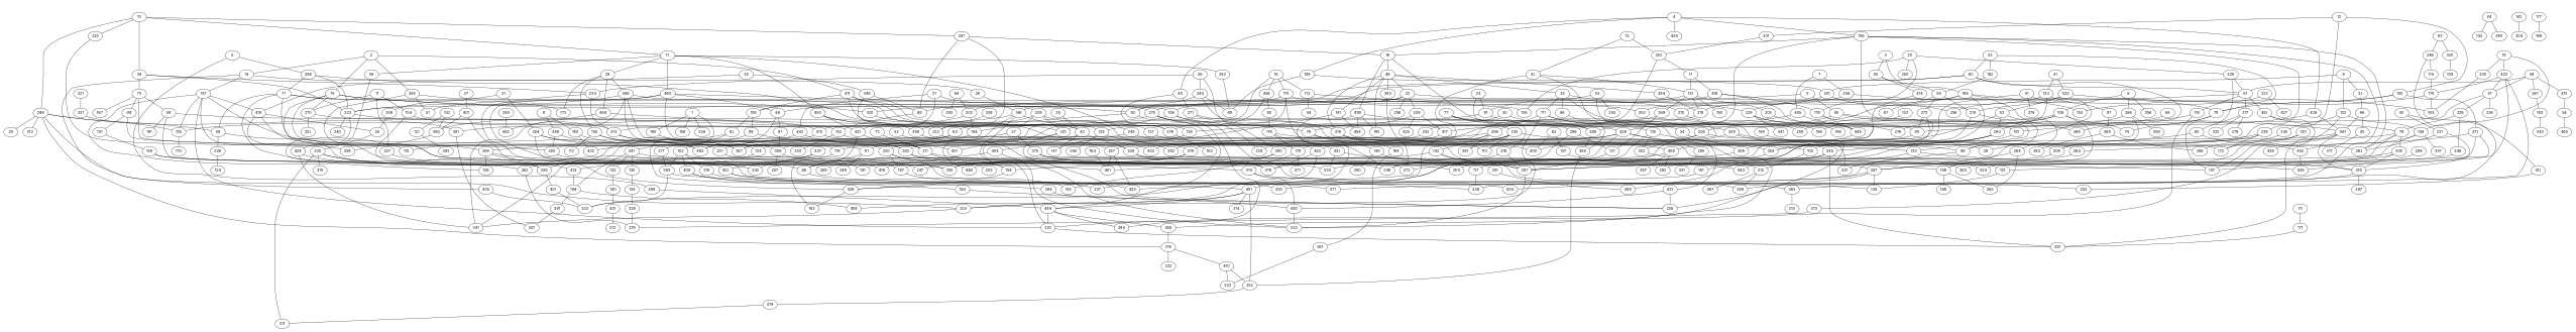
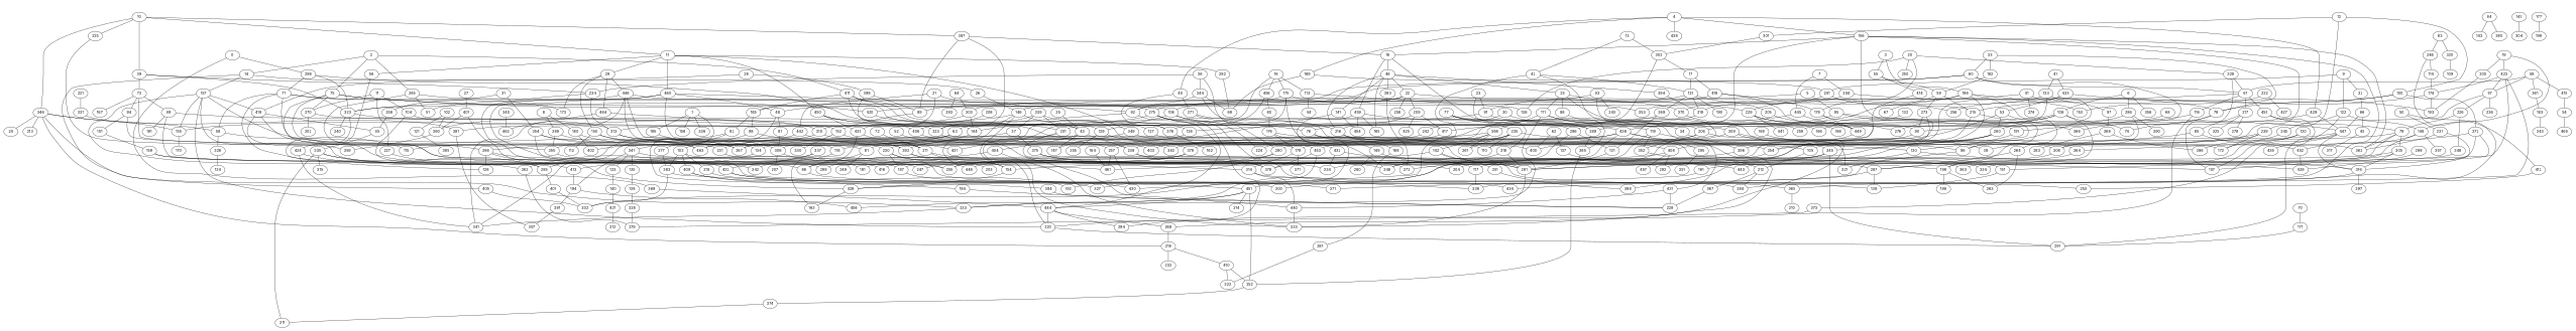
  strict graph {
    fontname=Inter
    node [fontname=Inter]
    edge [fontname=Inter]
    0
    288
    369
    71
    323
    201
    444
    173
    58
    128
    275
    350
    313
    240
    262
    333
    314
    220
    294
    268
    1
    158
    195
    336
    384
    306
    228
    187
    207
    2
    14
    75
    265
    411
    26
    157
    405
    270
    420
    92
    400
    266
    51
    215
    378
    185
    90
    126
    129
    146
    155
    419
    413
    463
    181
    332
    144
    202
    127
    63
    299
    428
    254
    198
    82
    98
    179
    230
    379
    355
    3
    55
    196
    59
    414
    229
    67
    366
    117
    153
    206
    273
    449
    186
    441
    338
    4
    40
    156
    189
    429
    438
    271
    376
    18
    436
    96
    362
    130
    241
    69
    447
    197
    216
    162
    46
    459
    267
    295
    321
    316
    161
    370
    256
    308
    297
    426
    291
    5
    95
    296
    115
    326
    76
    381
    248
    131
    6
    108
    286
    356
    259
    74
    276
    443
    260
    390
    105
    377
    7
    244
    445
    78
    303
    360
    8
    180
    389
    402
    134
    9
    32
    122
    66
    148
    245
    373
    45
    452
    287
    357
    386
    279
    166
    10
    15
    39
    225
    346
    387
    29
    56
    282
    349
    450
    460
    234
    73
    359
    24
    233
    213
    218
    89
    223
    150
    446
    464
    424
    147
    110
    435
    406
    382
    48
    453
    106
    461
    255
    81
    94
    99
    167
    341
    170
    232
    410
    152
    11
    104
    227
    310
    285
    247
    407
    12
    100
    239
    301
    372
    38
    172
    302
    363
    324
    364
    204
    17
    13
    42
    125
    238
    352
    91
    190
    205
    269
    319
    212
    418
    168
    43
    154
    65
    334
    416
    194
    337
    422
    392
    112
    462
    342
    211
    163
    403
    87
    277
    327
    224
    16
    113
    175
    456
    136
    44
    353
    437
    80
    176
    178
    290
    431
    396
    86
    192
    22
    25
    141
    165
    393
    394
    289
    454
    209
    258
    88
    111
    257
    272
    430
    351
    385
    19
    200
    423
    193
    57
    174
    151
    284
    439
    139
    300
    226
    236
    20
    250
    329
    61
    107
    388
    116
    217
    455
    21
    339
    442
    37
    231
    375
    371
    203
    417
    425
    103
    347
    408
    149
    23
    119
    451
    440
    214
    252
    34
    398
    261
    142
    404
    27
    401
    28
    399
    335
    330
    30
    242
    309
    345
    458
    31
    354
    358
    448
    317
    33
    60
    182
    35
    36
    344
    249
    118
    101
    292
    191
    41
    274
    263
    188
    367
    281
    47
    133
    433
    97
    53
    368
    264
    383
    184
    49
    361
    415
    183
    54
    79
    348
    85
    278
    325
    343
    465
    50
    237
    412
    253
    365
    397
    52
    305
    124
    457
    62
    137
    64
    293
    311
    315
    68
    70
    171
    307
    72
    159
    280
    77
    235
    318
    432
    219
    409
    83
    246
    320
    114
    434
    109
    84
    143
    380
    374
    93
    243
    283
    123
    135
    140
    138
    391
    102
    121
    395
    251
    120
    421
    312
    210
    132
    328
    145
    304
    164
    322
    169
    177
    199
    208
    221
    331
    222
    427
    298
    340
    0 -- 288
    0 -- 369
    288 -- 71
    288 -- 323
    288 -- 201
    369 -- 444
    71 -- 173
    71 -- 58
    71 -- 128
    71 -- 275
    71 -- 350
    323 -- 313
    323 -- 240
    323 -- 262
    201 -- 333
    201 -- 314
    444 -- 220
    444 -- 294
    444 -- 268
    58 -- 115
    58 -- 326
    275 -- 294
    275 -- 338
    275 -- 76
    275 -- 381
    350 -- 248
    313 -- 267
    313 -- 211
    262 -- 279
    314 -- 440
    314 -- 253
    220 -- 297
    268 -- 218
    1 -- 158
    1 -- 195
    1 -- 336
    1 -- 384
    195 -- 306
    384 -- 228
    306 -- 187
    306 -- 207
    187 -- 430
    2 -- 14
    2 -- 75
    2 -- 265
    2 -- 411
    14 -- 26
    14 -- 157
    14 -- 405
    75 -- 270
    75 -- 420
    75 -- 92
    75 -- 400
    75 -- 266
    265 -- 51
    265 -- 215
    265 -- 378
    411 -- 185
    411 -- 90
    411 -- 126
    411 -- 129
    26 -- 146
    157 -- 220
    157 -- 155
    157 -- 419
    157 -- 413
    157 -- 463
    157 -- 181
    405 -- 332
    270 -- 144
    270 -- 202
    420 -- 127
    92 -- 444
    92 -- 63
    266 -- 128
    266 -- 299
    266 -- 428
    215 -- 254
    215 -- 198
    185 -- 82
    185 -- 98
    90 -- 179
    126 -- 230
    129 -- 379
    129 -- 355
    146 -- 220
    146 -- 155
    146 -- 43
    146 -- 154
    155 -- 170
    419 -- 65
    419 -- 334
    419 -- 416
    413 -- 194
    144 -- 463
    127 -- 254
    63 -- 266
    63 -- 402
    428 -- 163
    254 -- 204
    198 -- 263
    198 -- 188
    82 -- 285
    82 -- 103
    98 -- 437
    98 -- 347
    179 -- 314
    179 -- 371
    230 -- 187
    230 -- 284
    230 -- 448
    379 -- 181
    379 -- 416
    3 -- 55
    3 -- 196
    55 -- 59
    55 -- 414
    196 -- 229
    196 -- 67
    196 -- 366
    196 -- 117
    196 -- 153
    59 -- 215
    59 -- 206
    59 -- 273
    414 -- 463
    229 -- 449
    229 -- 186
    229 -- 441
    117 -- 338
    206 -- 321
    206 -- 110
    206 -- 81
    273 -- 90
    273 -- 408
    449 -- 388
    4 -- 40
    4 -- 156
    4 -- 189
    4 -- 429
    4 -- 438
    40 -- 271
    40 -- 376
    156 -- 338
    156 -- 18
    156 -- 436
    156 -- 96
    156 -- 362
    156 -- 130
    189 -- 241
    189 -- 69
    429 -- 447
    429 -- 197
    271 -- 362
    271 -- 216
    376 -- 162
    18 -- 436
    18 -- 46
    18 -- 459
    436 -- 333
    436 -- 187
    436 -- 379
    436 -- 267
    436 -- 295
    96 -- 321
    130 -- 316
    130 -- 161
    241 -- 370
    241 -- 256
    447 -- 316
    447 -- 308
    447 -- 297
    447 -- 426
    197 -- 291
    216 -- 105
    216 -- 168
    46 -- 216
    46 -- 22
    46 -- 25
    46 -- 141
    46 -- 165
    46 -- 393
    46 -- 394
    459 -- 332
    459 -- 165
    459 -- 289
    459 -- 454
    295 -- 351
    316 -- 365
    316 -- 397
    161 -- 428
    370 -- 166
    308 -- 377
    291 -- 333
    5 -- 275
    5 -- 95
    95 -- 447
    95 -- 197
    95 -- 296
    296 -- 248
    296 -- 131
    326 -- 124
    76 -- 408
    76 -- 149
    381 -- 307
    131 -- 291
    6 -- 108
    6 -- 286
    6 -- 356
    108 -- 126
    108 -- 259
    108 -- 74
    108 -- 276
    108 -- 443
    286 -- 308
    286 -- 260
    286 -- 390
    260 -- 400
    260 -- 291
    260 -- 105
    105 -- 212
    7 -- 244
    7 -- 445
    244 -- 78
    244 -- 303
    445 -- 306
    445 -- 276
    78 -- 366
    78 -- 74
    303 -- 144
    303 -- 360
    360 -- 359
    8 -- 180
    8 -- 389
    180 -- 402
    180 -- 134
    389 -- 350
    389 -- 267
    134 -- 413
    9 -- 241
    9 -- 32
    9 -- 122
    32 -- 66
    122 -- 148
    122 -- 245
    122 -- 373
    66 -- 447
    66 -- 45
    148 -- 452
    148 -- 287
    148 -- 357
    245 -- 386
    373 -- 279
    45 -- 317
    452 -- 439
    287 -- 139
    287 -- 300
    10 -- 15
    10 -- 39
    10 -- 225
    10 -- 346
    10 -- 387
    15 -- 29
    15 -- 56
    15 -- 282
    15 -- 349
    15 -- 450
    15 -- 460
    39 -- 323
    39 -- 234
    39 -- 73
    225 -- 359
    346 -- 58
    346 -- 155
    346 -- 24
    346 -- 233
    346 -- 213
    346 -- 218
    387 -- 18
    387 -- 89
    387 -- 223
    29 -- 173
    29 -- 150
    29 -- 446
    29 -- 464
    56 -- 424
    282 -- 69
    349 -- 147
    349 -- 110
    450 -- 435
    450 -- 406
    450 -- 382
    460 -- 51
    460 -- 48
    460 -- 453
    460 -- 106
    460 -- 461
    234 -- 313
    234 -- 255
    73 -- 81
    73 -- 94
    73 -- 99
    73 -- 167
    233 -- 341
    218 -- 232
    218 -- 410
    89 -- 152
    223 -- 228
    150 -- 463
    150 -- 392
    150 -- 112
    446 -- 323
    446 -- 376
    446 -- 341
    446 -- 172
    446 -- 238
    464 -- 152
    464 -- 462
    424 -- 341
    424 -- 342
    435 -- 211
    435 -- 163
    406 -- 403
    48 -- 87
    48 -- 277
    453 -- 378
    453 -- 327
    106 -- 144
    106 -- 296
    106 -- 224
    81 -- 86
    81 -- 249
    94 -- 118
    94 -- 101
    99 -- 223
    99 -- 292
    99 -- 191
    410 -- 252
    410 -- 322
    152 -- 308
    152 -- 330
    11 -- 270
    11 -- 104
    11 -- 227
    104 -- 310
    104 -- 285
    227 -- 247
    310 -- 96
    310 -- 341
    285 -- 407
    407 -- 332
    12 -- 100
    12 -- 239
    12 -- 301
    100 -- 215
    100 -- 78
    100 -- 372
    239 -- 254
    239 -- 38
    239 -- 172
    301 -- 302
    372 -- 363
    372 -- 324
    372 -- 364
    302 -- 216
    302 -- 17
    364 -- 272
    17 -- 125
    17 -- 418
    13 -- 302
    13 -- 42
    42 -- 125
    42 -- 238
    42 -- 352
    125 -- 91
    125 -- 190
    125 -- 205
    125 -- 269
    125 -- 319
    238 -- 378
    238 -- 198
    352 -- 212
    91 -- 376
    91 -- 431
    205 -- 449
    269 -- 129
    269 -- 131
    319 -- 403
    212 -- 284
    212 -- 367
    418 -- 146
    418 -- 178
    418 -- 290
    168 -- 281
    43 -- 147
    43 -- 238
    43 -- 404
    154 -- 428
    65 -- 335
    194 -- 458
    194 -- 391
    337 -- 262
    337 -- 422
    422 -- 377
    422 -- 434
    392 -- 204
    392 -- 203
    211 -- 443
    211 -- 154
    87 -- 306
    277 -- 383
    16 -- 310
    16 -- 113
    16 -- 175
    16 -- 456
    113 -- 136
    113 -- 44
    175 -- 248
    175 -- 48
    175 -- 353
    175 -- 437
    456 -- 267
    456 -- 80
    80 -- 176
    176 -- 179
    176 -- 291
    176 -- 432
    178 -- 449
    178 -- 396
    290 -- 86
    290 -- 192
    431 -- 228
    431 -- 440
    396 -- 461
    86 -- 451
    22 -- 420
    22 -- 185
    22 -- 370
    22 -- 209
    22 -- 258
    25 -- 229
    25 -- 259
    25 -- 88
    25 -- 111
    141 -- 454
    141 -- 257
    393 -- 272
    394 -- 319
    289 -- 385
    209 -- 76
    209 -- 417
    209 -- 425
    88 -- 385
    111 -- 206
    111 -- 233
    111 -- 34
    111 -- 398
    257 -- 461
    257 -- 430
    385 -- 252
    19 -- 148
    19 -- 200
    19 -- 423
    200 -- 193
    423 -- 57
    423 -- 174
    423 -- 151
    423 -- 284
    57 -- 313
    57 -- 226
    57 -- 236
    174 -- 153
    174 -- 193
    151 -- 139
    226 -- 79
    226 -- 348
    20 -- 136
    20 -- 178
    20 -- 250
    20 -- 329
    329 -- 61
    329 -- 107
    61 -- 353
    61 -- 116
    61 -- 217
    61 -- 455
    116 -- 220
    116 -- 417
    217 -- 85
    217 -- 278
    217 -- 325
    455 -- 107
    455 -- 79
    21 -- 435
    21 -- 339
    21 -- 442
    339 -- 201
    339 -- 179
    339 -- 223
    339 -- 37
    442 -- 115
    442 -- 392
    37 -- 231
    37 -- 375
    231 -- 363
    375 -- 117
    375 -- 324
    417 -- 392
    103 -- 287
    103 -- 383
    103 -- 219
    103 -- 409
    347 -- 194
    347 -- 272
    347 -- 123
    347 -- 135
    408 -- 255
    408 -- 292
    408 -- 457
    149 -- 291
    149 -- 280
    23 -- 91
    23 -- 119
    119 -- 130
    119 -- 352
    119 -- 451
    451 -- 444
    451 -- 233
    451 -- 214
    451 -- 252
    440 -- 333
    252 -- 374
    34 -- 396
    398 -- 134
    398 -- 430
    398 -- 261
    398 -- 142
    142 -- 448
    142 -- 365
    142 -- 251
    404 -- 333
    404 -- 299
    27 -- 401
    401 -- 360
    401 -- 139
    28 -- 419
    28 -- 399
    399 -- 89
    399 -- 43
    335 -- 285
    335 -- 86
    335 -- 311
    335 -- 315
    30 -- 242
    30 -- 309
    242 -- 350
    309 -- 38
    309 -- 345
    309 -- 458
    345 -- 297
    345 -- 248
    345 -- 247
    31 -- 354
    31 -- 358
    354 -- 230
    354 -- 255
    354 -- 231
    358 -- 65
    33 -- 78
    33 -- 60
    33 -- 182
    60 -- 323
    60 -- 90
    60 -- 89
    60 -- 61
    182 -- 59
    35 -- 43
    36 -- 234
    36 -- 290
    36 -- 344
    344 -- 92
    344 -- 69
    344 -- 417
    118 -- 342
    101 -- 159
    41 -- 92
    41 -- 96
    41 -- 274
-   287 -- 228
+   367 -- 228
    281 -- 322
    47 -- 133
    47 -- 433
    133 -- 319
    133 -- 289
    133 -- 97
    433 -- 154
    433 -- 193
    433 -- 53
    97 -- 368
    53 -- 260
    53 -- 453
    53 -- 264
    368 -- 386
    368 -- 283
    264 -- 287
    264 -- 263
    383 -- 332
    383 -- 184
    184 -- 440
    49 -- 57
    49 -- 61
    49 -- 361
    49 -- 415
    361 -- 183
    415 -- 54
    183 -- 343
    54 -- 465
    79 -- 362
    79 -- 118
    79 -- 292
    79 -- 305
    348 -- 255
    85 -- 452
    85 -- 345
    50 -- 237
    50 -- 412
    237 -- 362
    237 -- 316
    412 -- 253
    365 -- 210
    52 -- 257
    305 -- 378
    305 -- 316
    305 -- 107
    62 -- 400
    62 -- 137
    137 -- 151
    64 -- 303
    64 -- 293
    68 -- 201
    70 -- 171
    171 -- 297
    72 -- 211
    159 -- 291
    159 -- 422
    77 -- 289
    77 -- 235
    77 -- 318
    235 -- 110
    235 -- 382
    235 -- 224
    235 -- 107
    235 -- 261
    318 -- 291
    318 -- 334
    432 -- 334
    432 -- 439
    219 -- 300
    409 -- 327
    409 -- 192
    83 -- 246
    83 -- 320
    246 -- 114
    246 -- 434
    320 -- 109
    114 -- 174
    84 -- 143
    84 -- 380
    374 -- 311
    93 -- 268
    93 -- 106
    93 -- 243
    123 -- 140
    135 -- 138
    140 -- 421
    138 -- 328
    391 -- 307
    102 -- 360
    102 -- 121
    121 -- 395
    251 -- 388
    120 -- 198
    120 -- 172
    421 -- 312
    132 -- 166
    328 -- 279
    145 -- 304
    164 -- 461
    169 -- 364
    177 -- 199
    208 -- 406
    221 -- 331
    331 -- 381
    222 -- 256
    222 -- 427
    298 -- 439
    340 -- 462
  }
